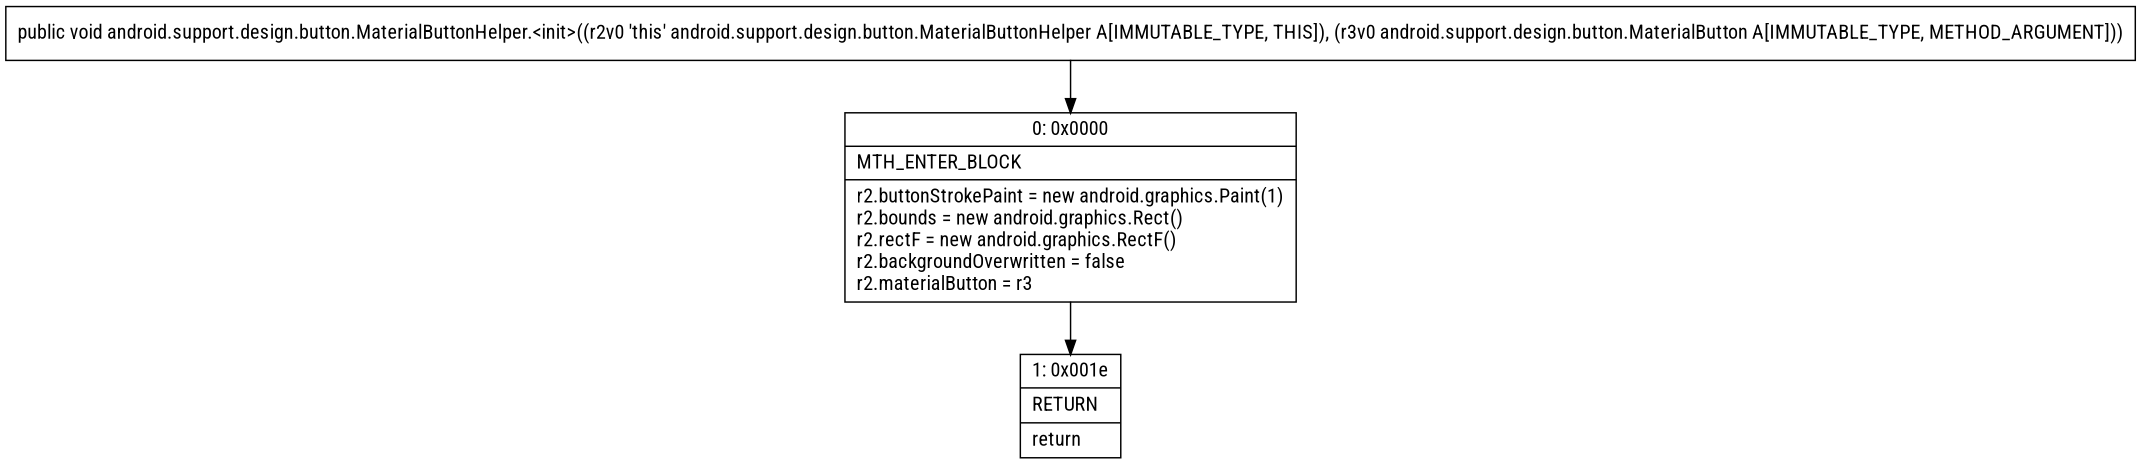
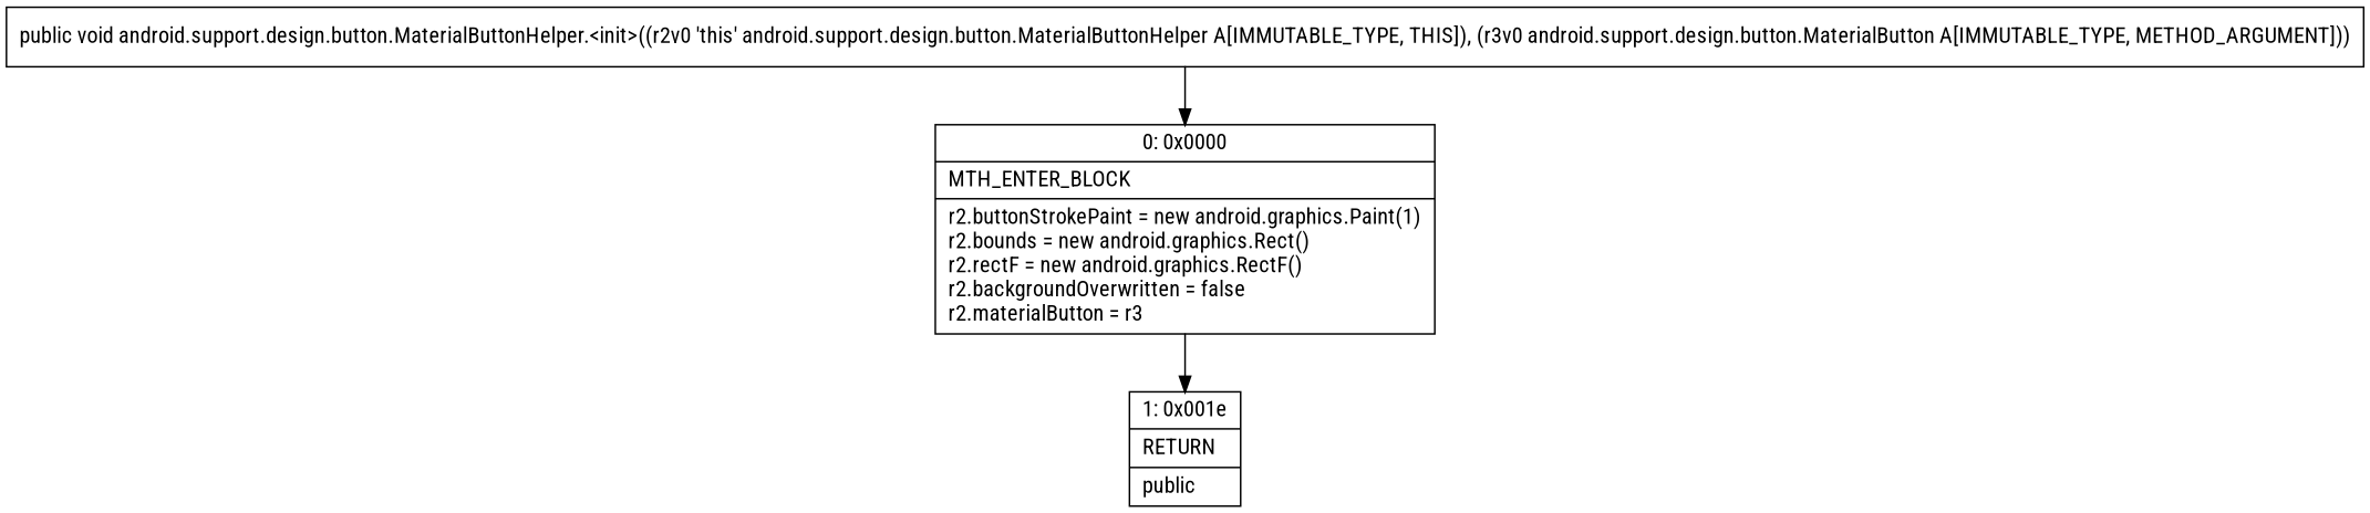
  digraph {
    fontname="Roboto Condensed"
    node [shape=record fontname="Roboto Condensed"]
    edge [fontname="Roboto Condensed"]
    n1 [label="{0\:\ 0x0000|MTH_ENTER_BLOCK\l|r2.buttonStrokePaint = new android.graphics.Paint(1)\lr2.bounds = new android.graphics.Rect()\lr2.rectF = new android.graphics.RectF()\lr2.backgroundOverwritten = false\lr2.materialButton = r3\l}"]
-   n2 [label="{1\:\ 0x001e|RETURN\l|return\l}"]
+   n2 [label="{1\:\ 0x001e|RETURN\l|public\l}"]
    n3 [label="{public void android.support.design.button.MaterialButtonHelper.\<init\>((r2v0 'this' android.support.design.button.MaterialButtonHelper A[IMMUTABLE_TYPE, THIS]), (r3v0 android.support.design.button.MaterialButton A[IMMUTABLE_TYPE, METHOD_ARGUMENT])) }"]
    n1 -> n2
    n3 -> n1
  }
